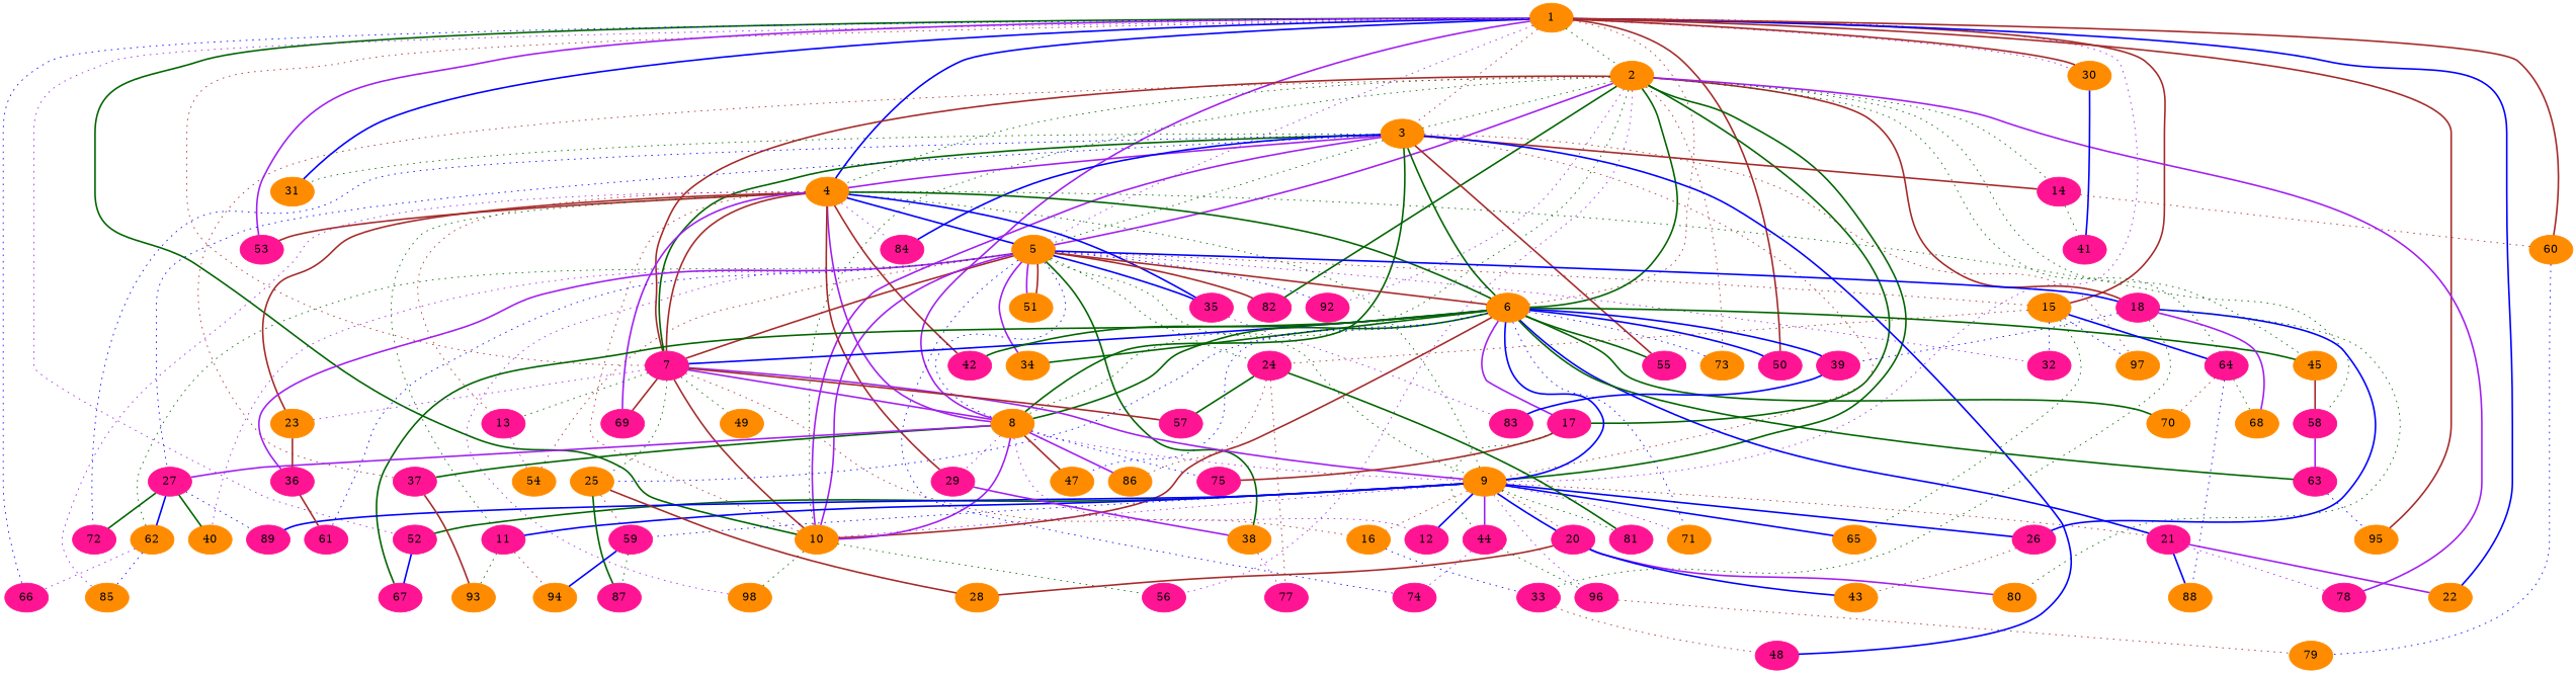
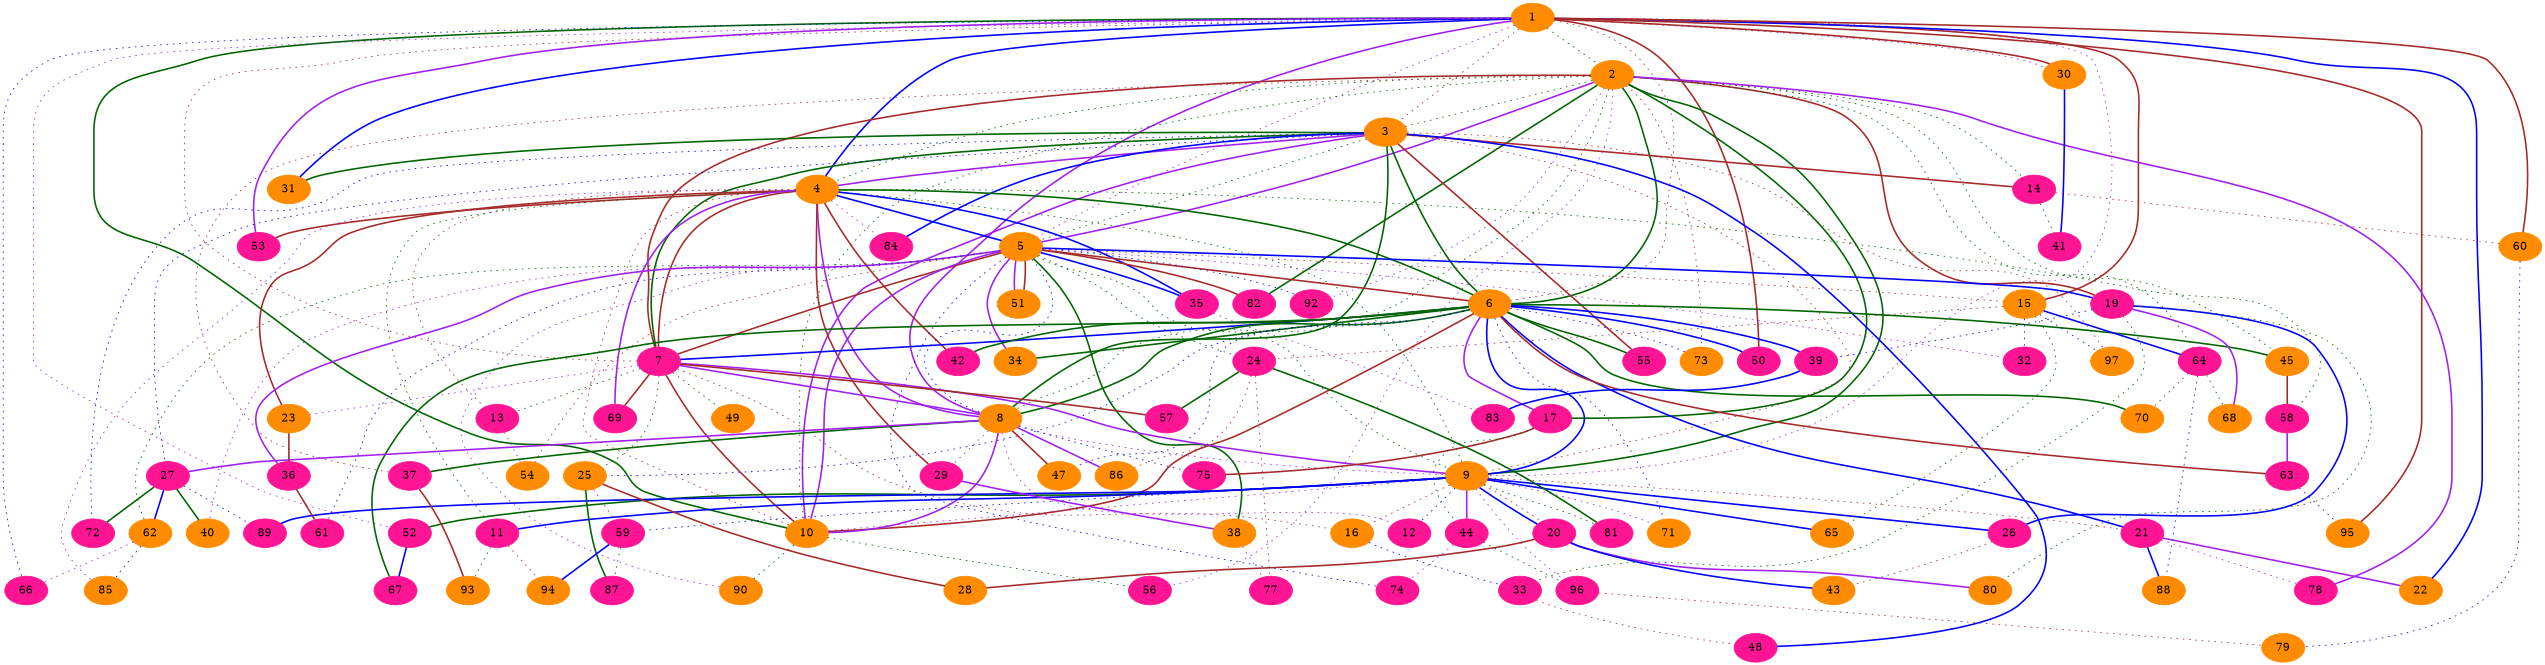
  graph {
    node [color=deeppink style=filled]
    edge [color=darkgreen style=bold]
    1 [color=darkorange]
    2 [color=darkorange]
    3 [color=darkorange]
    4 [color=darkorange]
    5 [color=darkorange]
    6 [color=darkorange]
    7
    8 [color=darkorange]
    9 [color=darkorange]
    10 [color=darkorange]
    15 [color=darkorange]
    22 [color=darkorange]
    30 [color=darkorange]
    31 [color=darkorange]
    50
    52
    53
    60 [color=darkorange]
    66
    95 [color=darkorange]
    14
    17
-   19 [label=18]
+   19
    37
    45 [color=darkorange]
    56
    64
    73 [color=darkorange]
    78
    82
    92
    27
    48
    55
    72
    84
    n37 [color=darkorange label=97]
    11
    13
    23 [color=darkorange]
    29
    35
    42
    58
    69
    85 [color=darkorange]
    24
    32
    34 [color=darkorange]
    36
    38 [color=darkorange]
    40 [color=darkorange]
    51 [color=darkorange]
    54 [color=darkorange]
    61
    62 [color=darkorange]
    74
-   90 [color=darkorange label=98]
+   90 [color=darkorange]
    21
    25 [color=darkorange]
    39
    47 [color=darkorange]
    63
    67
    70 [color=darkorange]
    71 [color=darkorange]
    49 [color=darkorange]
    16 [color=darkorange]
    57
    12
    75
    86 [color=darkorange]
    20
    26
    44
    59
    65 [color=darkorange]
    n78 [label=96]
    81
    89
    41
    79 [color=darkorange]
    33
    68 [color=darkorange]
    80 [color=darkorange]
    93 [color=darkorange]
    88 [color=darkorange]
    94 [color=darkorange]
    83
    77
    28 [color=darkorange]
    87
    43 [color=darkorange]
    1 -- 2 [style=dotted]
    1 -- 3 [color=brown style=dotted]
    1 -- 4 [color=blue]
    1 -- 5 [color=purple style=dotted]
    1 -- 6 [color=brown style=dotted]
    1 -- 7 [color=brown style=dotted]
    1 -- 8 [color=purple]
    1 -- 9 [color=purple style=dotted]
    1 -- 10
    1 -- 15 [color=brown]
    1 -- 22 [color=blue]
    1 -- 30 [color=purple style=dotted]
    1 -- 30 [color=brown]
    1 -- 31 [color=blue]
    1 -- 50 [color=brown]
    1 -- 52 [color=purple style=dotted]
    1 -- 53 [color=purple]
    1 -- 60 [color=brown]
    1 -- 66 [color=blue style=dotted]
    1 -- 95 [color=brown]
    2 -- 3 [style=dotted]
    2 -- 4 [style=dotted]
    2 -- 5 [color=purple]
    2 -- 6
    2 -- 7 [color=brown]
    2 -- 8 [style=dotted]
    2 -- 9
    2 -- 10 [style=dotted]
    2 -- 14 [style=dotted]
    2 -- 17
    2 -- 19 [color=brown]
    2 -- 37 [color=brown style=dotted]
    2 -- 45 [style=dotted]
    2 -- 56 [color=purple style=dotted]
    2 -- 64 [style=dotted]
    2 -- 73 [color=brown style=dotted]
    2 -- 78 [color=purple]
    2 -- 82
    2 -- 92 [color=purple style=dotted]
    3 -- 4 [color=purple]
    3 -- 5 [style=dotted]
    3 -- 6
    3 -- 7
    3 -- 8
    3 -- 9 [color=brown style=dotted]
    3 -- 10 [color=purple]
-   3 -- 31 [style=dotted]
+   3 -- 31
    3 -- 14 [color=brown]
    3 -- 27 [color=blue style=dotted]
    3 -- 48 [color=blue]
    3 -- 55 [color=brown]
    3 -- 72 [color=blue style=dotted]
    3 -- 84 [color=blue]
    3 -- n37 [color=brown style=dotted]
    4 -- 5 [color=blue]
    4 -- 6
    4 -- 7 [color=brown]
    4 -- 8 [color=purple]
    4 -- 9 [style=dotted]
    4 -- 10 [color=brown style=dotted]
    4 -- 53 [color=brown]
    4 -- 84 [color=purple style=dotted]
    4 -- 11 [style=dotted]
    4 -- 13 [color=brown style=dotted]
    4 -- 23 [color=brown]
    4 -- 29 [color=brown]
    4 -- 35 [color=blue]
    4 -- 42 [color=brown]
    4 -- 58 [style=dotted]
    4 -- 69 [color=purple]
    4 -- 85 [color=purple style=dotted]
    5 -- 6 [color=brown]
    5 -- 7 [color=brown]
    5 -- 8 [color=blue style=dotted]
    5 -- 9 [style=dotted]
    5 -- 10 [color=purple]
    5 -- 15 [color=brown style=dotted]
    5 -- 19 [color=blue]
    5 -- 82 [color=brown]
    5 -- 92 [color=blue style=dotted]
    5 -- 35 [color=blue]
    5 -- 24 [style=dotted]
    5 -- 32 [color=purple style=dotted]
    5 -- 34 [color=purple]
    5 -- 36 [color=purple]
    5 -- 38
    5 -- 40 [color=purple style=dotted]
    5 -- 51 [color=purple]
    5 -- 51 [color=brown]
    5 -- 54 [color=brown style=dotted]
    5 -- 61 [color=blue style=dotted]
    5 -- 62 [style=dotted]
    5 -- 74 [color=blue style=dotted]
    5 -- 90 [color=purple style=dotted]
    6 -- 7 [color=blue]
    6 -- 8
    6 -- 9 [color=blue]
    6 -- 10 [color=brown]
    6 -- 50 [color=blue]
    6 -- 17 [color=purple]
    6 -- 45
    6 -- 73 [color=blue style=dotted]
    6 -- 55
    6 -- 42
    6 -- 34
    6 -- 21 [color=blue]
    6 -- 25 [color=blue style=dotted]
    6 -- 39 [color=blue]
    6 -- 47 [color=blue style=dotted]
-   6 -- 63
+   6 -- 63 [color=brown]
    6 -- 67
    6 -- 70
    6 -- 71 [color=blue style=dotted]
    7 -- 8 [color=purple]
    7 -- 9 [color=purple]
    7 -- 10 [color=brown]
    7 -- 13 [style=dotted]
    7 -- 23 [color=purple style=dotted]
    7 -- 69 [color=brown]
    7 -- 25 [style=dotted]
    7 -- 49 [style=dotted]
    7 -- 16 [color=brown style=dotted]
    7 -- 57 [color=brown]
    8 -- 9 [color=purple style=dotted]
    8 -- 10 [color=purple]
    8 -- 37
    8 -- 27 [color=purple]
    8 -- 29 [color=purple style=dotted]
    8 -- 47 [color=brown]
    8 -- 12 [color=purple style=dotted]
    8 -- 75 [color=blue style=dotted]
    8 -- 86 [color=purple]
    9 -- 10 [color=purple style=dotted]
    9 -- 52
    9 -- 11 [color=blue]
    9 -- 21 [color=brown style=dotted]
    9 -- 71 [color=purple style=dotted]
    9 -- 16 [color=brown style=dotted]
-   9 -- 12 [color=blue]
+   9 -- 12 [color=blue style=dotted]
    9 -- 20 [color=blue]
    9 -- 20 [color=brown style=dotted]
    9 -- 26 [color=blue]
    9 -- 44 [color=purple]
    9 -- 59 [color=blue style=dotted]
    9 -- 65 [color=blue]
    9 -- n78 [color=purple style=dotted]
    9 -- 81 [style=dotted]
    9 -- 89 [color=blue]
    10 -- 56 [style=dotted]
    10 -- 90 [style=dotted]
    15 -- 64 [color=blue]
    15 -- n37 [color=blue style=dotted]
    15 -- 24 [color=brown style=dotted]
    15 -- 32 [color=blue style=dotted]
    15 -- 65 [style=dotted]
    30 -- 41 [color=blue]
    52 -- 67 [color=blue]
    60 -- 79 [color=blue style=dotted]
    14 -- 60 [color=brown style=dotted]
    14 -- 41 [style=dotted]
    17 -- 75 [color=brown]
    17 -- 44 [style=dotted]
    19 -- 39 [color=blue style=dotted]
    19 -- 26 [color=blue]
    19 -- 33 [style=dotted]
    19 -- 68 [color=purple]
    19 -- 80 [style=dotted]
    37 -- 93 [color=brown]
    45 -- 58 [color=brown]
    64 -- 70 [color=brown style=dotted]
    64 -- 68 [style=dotted]
    64 -- 88 [color=blue style=dotted]
    27 -- 72
    27 -- 40
    27 -- 62 [color=blue]
    27 -- 89 [color=blue style=dotted]
    11 -- 93 [style=dotted]
    11 -- 94 [color=brown style=dotted]
    13 -- 54 [color=purple style=dotted]
    23 -- 36 [color=brown]
    29 -- 38 [color=purple]
    35 -- 83 [color=purple style=dotted]
    58 -- 63 [color=purple]
    24 -- 57
    24 -- 86 [color=brown style=dotted]
    24 -- 81
    24 -- 77 [color=brown style=dotted]
    36 -- 61 [color=brown]
    38 -- 77 [color=purple style=dotted]
    62 -- 66 [color=purple style=dotted]
    62 -- 85 [color=blue style=dotted]
    21 -- 22 [color=purple]
    21 -- 78 [color=purple style=dotted]
    21 -- 88 [color=blue]
    25 -- 59 [color=brown style=dotted]
    25 -- 28 [color=brown]
    25 -- 87
    39 -- 83 [color=blue]
    63 -- 95 [color=blue style=dotted]
    16 -- 33 [color=blue style=dotted]
    20 -- 80 [color=purple]
    20 -- 28 [color=brown]
    20 -- 43 [color=blue]
    26 -- 43 [color=brown style=dotted]
    44 -- 74 [color=purple style=dotted]
    44 -- n78 [style=dotted]
    59 -- 94 [color=blue]
    59 -- 87 [style=dotted]
    n78 -- 79 [color=brown style=dotted]
    33 -- 48 [color=brown style=dotted]
  }
